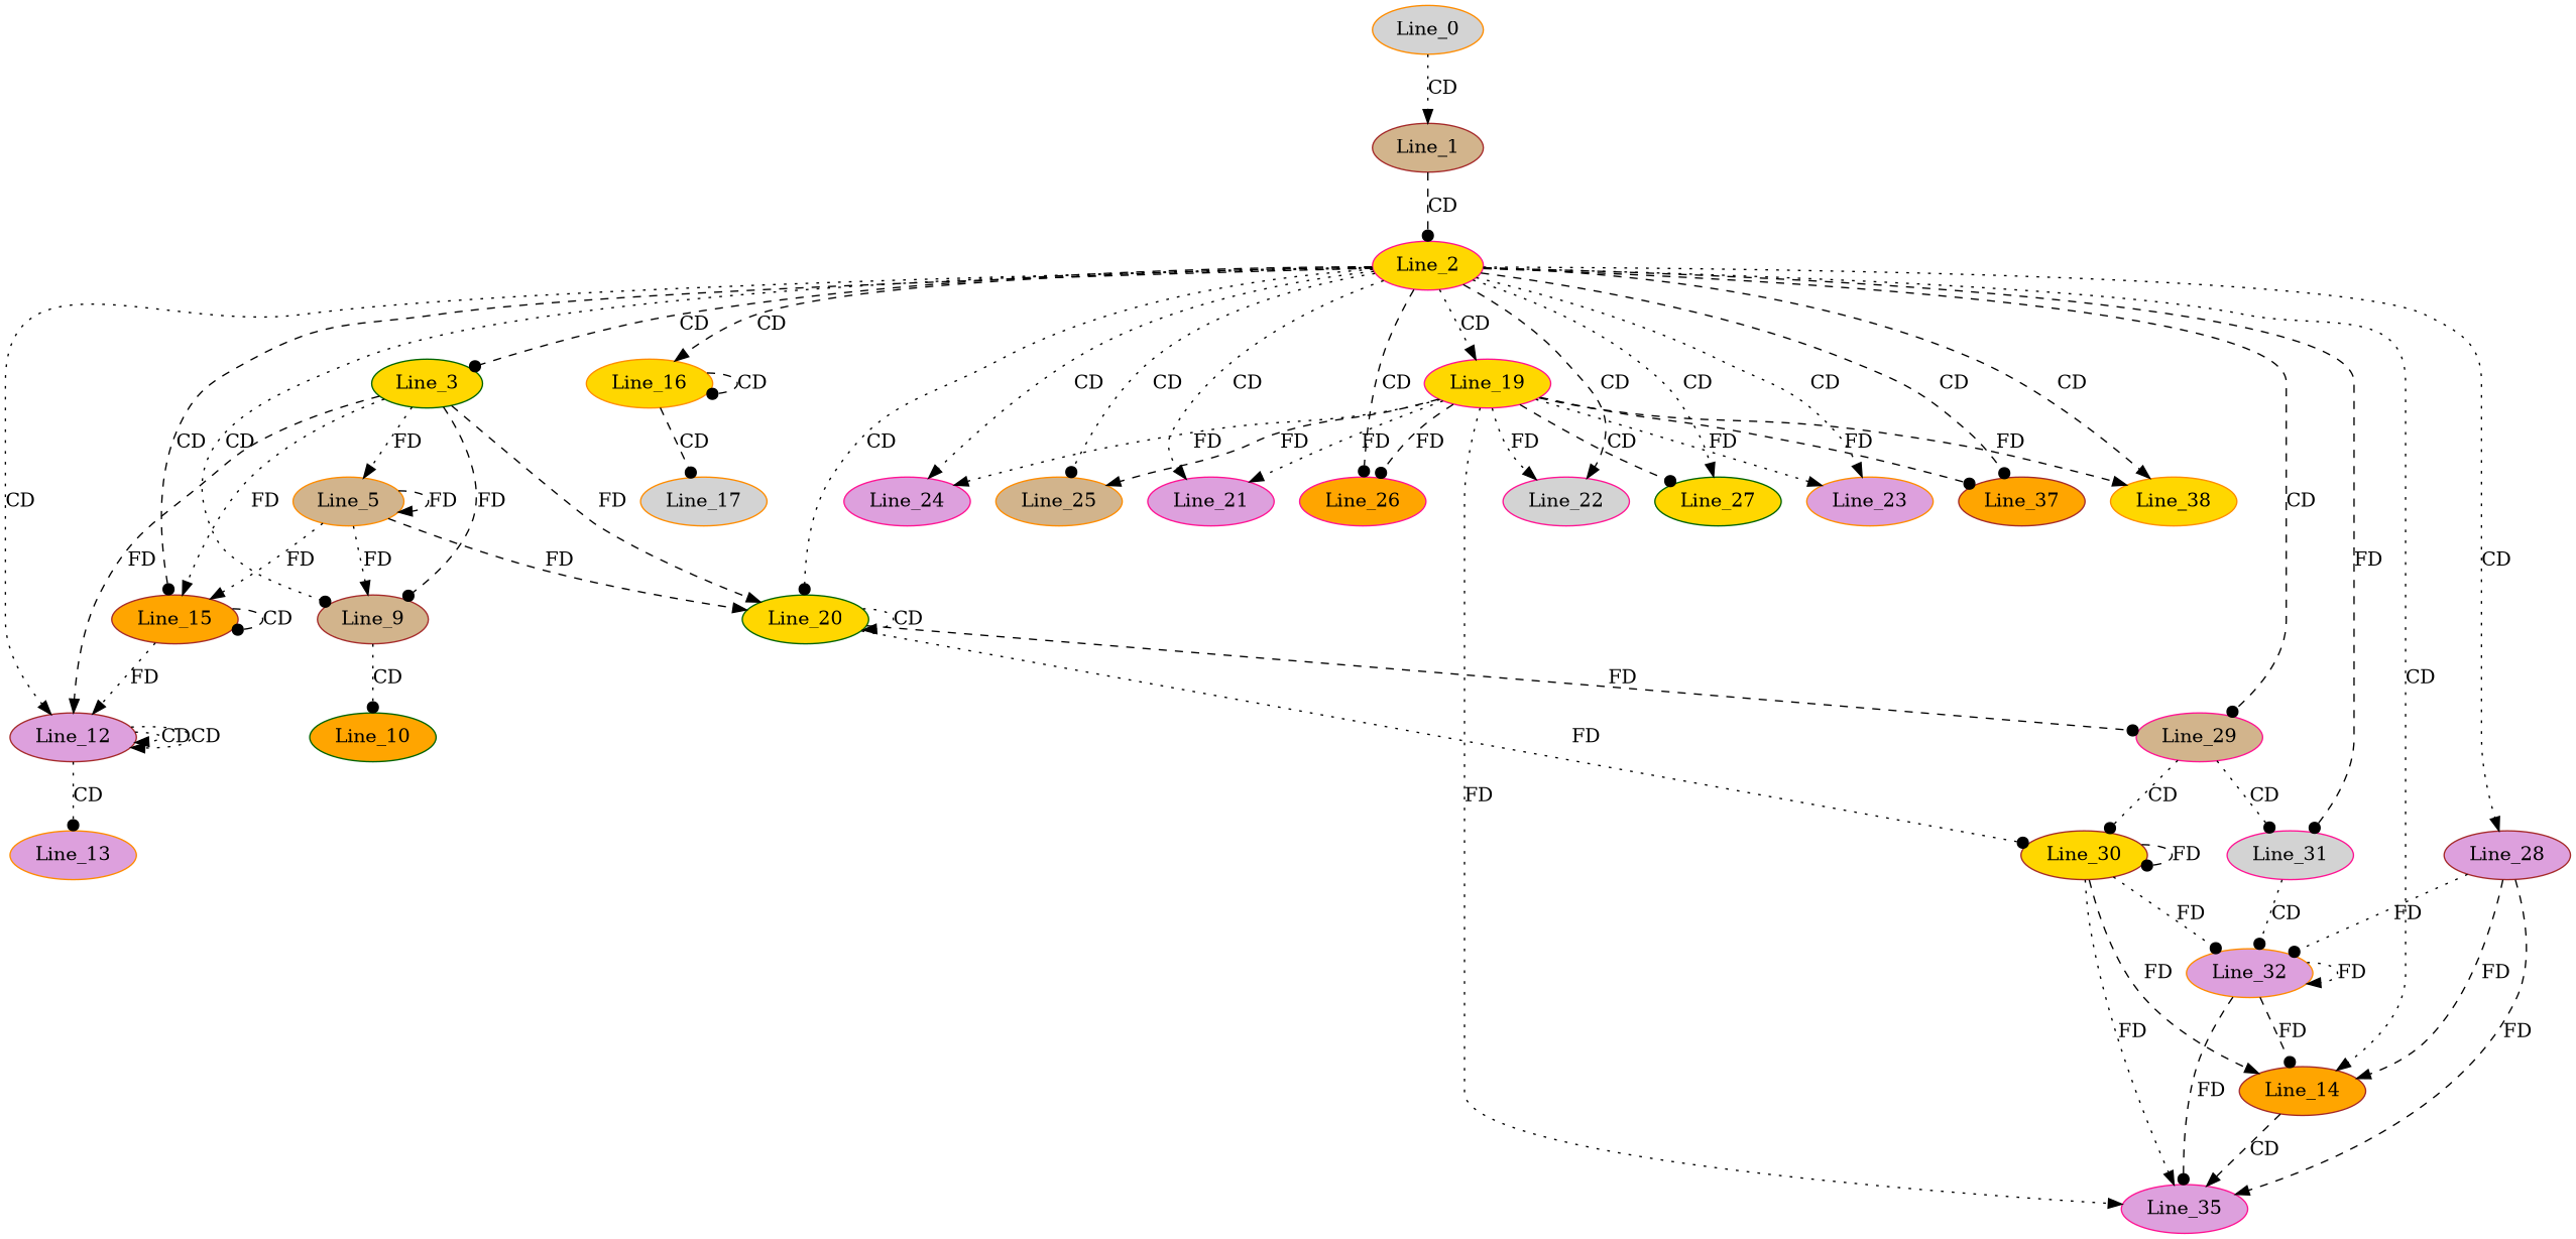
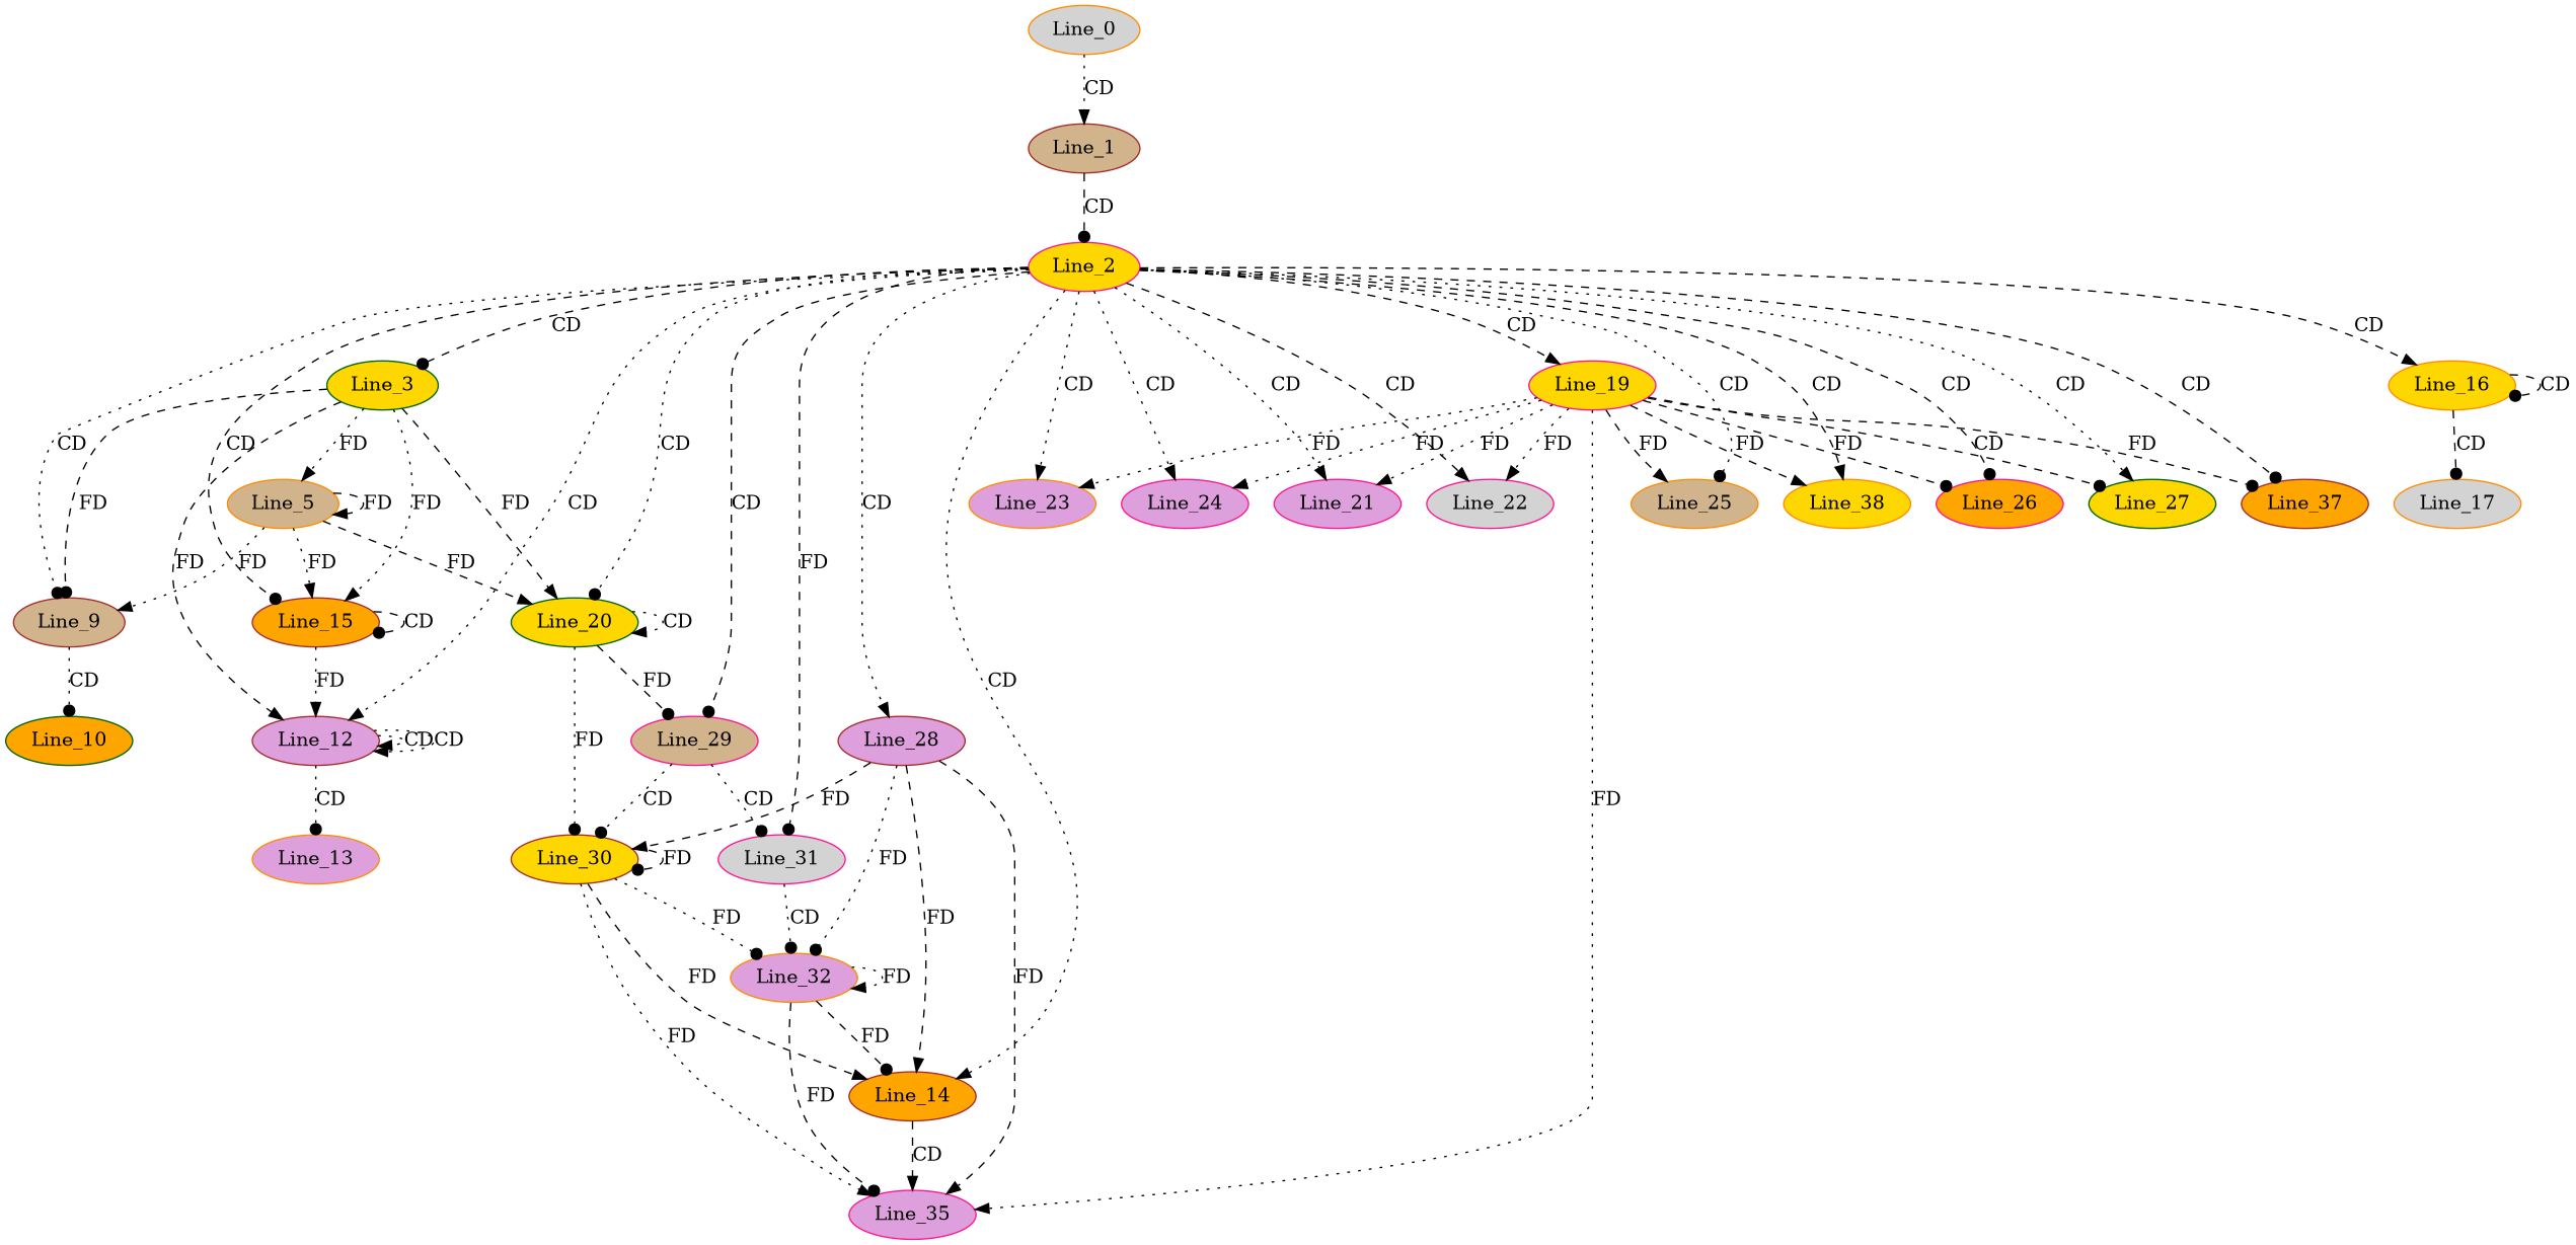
  digraph {
    node [color=darkorange fillcolor=gold style=filled]
    edge [arrowhead=normal style=dotted]
    Line_0 [fillcolor=lightgrey]
    Line_1 [color=brown fillcolor=tan]
    Line_2 [color=deeppink]
    Line_3 [color=darkgreen]
    Line_9 [color=brown fillcolor=tan]
    Line_12 [color=brown fillcolor=plum]
    Line_15 [color=brown fillcolor=orange]
    Line_16
    Line_19 [color=deeppink]
    Line_20 [color=darkgreen]
    Line_21 [color=deeppink fillcolor=plum]
    Line_22 [color=deeppink fillcolor=lightgrey]
    Line_23 [fillcolor=plum]
    Line_24 [color=deeppink fillcolor=plum]
    Line_25 [fillcolor=tan]
    Line_26 [color=deeppink fillcolor=orange]
    Line_27 [color=darkgreen]
    Line_28 [color=brown fillcolor=plum]
    Line_29 [color=deeppink fillcolor=tan]
    Line_31 [color=deeppink fillcolor=lightgrey]
    n21 [color=brown fillcolor=orange label=Line_14]
    Line_37 [color=brown fillcolor=orange]
    Line_38
    Line_5 [fillcolor=tan]
    Line_10 [color=darkgreen fillcolor=orange]
    Line_13 [fillcolor=plum]
    Line_17 [fillcolor=lightgrey]
    Line_35 [color=deeppink fillcolor=plum]
    Line_30 [color=brown]
    Line_32 [fillcolor=plum]
    Line_0 -> Line_1 [label=CD]
    Line_1 -> Line_2 [arrowhead=dot label=CD style=dashed]
    Line_2 -> Line_3 [arrowhead=dot label=CD style=dashed]
    Line_2 -> Line_9 [arrowhead=dot label=CD]
    Line_2 -> Line_12 [label=CD]
    Line_2 -> Line_15 [arrowhead=dot label=CD style=dashed]
    Line_2 -> Line_16 [label=CD style=dashed]
-   Line_2 -> Line_19 [label=CD]
+   Line_2 -> Line_19 [label=CD style=dashed]
    Line_2 -> Line_20 [arrowhead=dot label=CD]
    Line_2 -> Line_21 [label=CD]
    Line_2 -> Line_22 [label=CD style=dashed]
    Line_2 -> Line_23 [label=CD]
    Line_2 -> Line_24 [label=CD]
    Line_2 -> Line_25 [arrowhead=dot label=CD]
    Line_2 -> Line_26 [arrowhead=dot label=CD style=dashed]
    Line_2 -> Line_27 [label=CD]
    Line_2 -> Line_28 [label=CD]
    Line_2 -> Line_29 [arrowhead=dot label=CD style=dashed]
    Line_2 -> Line_31 [arrowhead=dot label=FD style=dashed]
    Line_2 -> n21 [label=CD]
    Line_2 -> Line_37 [arrowhead=dot label=CD style=dashed]
    Line_2 -> Line_38 [label=CD style=dashed]
    Line_3 -> Line_9 [arrowhead=dot label=FD style=dashed]
    Line_3 -> Line_12 [label=FD style=dashed]
    Line_3 -> Line_15 [label=FD]
    Line_3 -> Line_20 [label=FD style=dashed]
    Line_3 -> Line_5 [label=FD]
    Line_9 -> Line_10 [arrowhead=dot label=CD]
    Line_12 -> Line_12 [label=CD]
    Line_12 -> Line_12 [label=CD]
    Line_12 -> Line_13 [arrowhead=dot label=CD]
    Line_15 -> Line_12 [label=FD]
    Line_15 -> Line_15 [arrowhead=dot label=CD style=dashed]
    Line_16 -> Line_16 [arrowhead=dot label=CD style=dashed]
    Line_16 -> Line_17 [arrowhead=dot label=CD style=dashed]
    Line_19 -> Line_21 [label=FD]
    Line_19 -> Line_22 [label=FD]
    Line_19 -> Line_23 [label=FD]
    Line_19 -> Line_24 [label=FD]
    Line_19 -> Line_25 [label=FD style=dashed]
    Line_19 -> Line_26 [arrowhead=dot label=FD style=dashed]
    Line_19 -> Line_27 [arrowhead=dot label=CD style=dashed]
    Line_19 -> Line_37 [arrowhead=dot label=FD style=dashed]
    Line_19 -> Line_38 [label=FD style=dashed]
    Line_19 -> Line_35 [label=FD]
    Line_20 -> Line_20 [label=CD]
    Line_20 -> Line_29 [arrowhead=dot label=FD style=dashed]
    Line_20 -> Line_30 [arrowhead=dot label=FD]
    Line_28 -> n21 [label=FD style=dashed]
    Line_28 -> Line_35 [label=FD style=dashed]
+   Line_28 -> Line_30 [label=FD style=dashed]
    Line_28 -> Line_32 [arrowhead=dot label=FD]
    Line_29 -> Line_31 [arrowhead=dot label=CD]
    Line_29 -> Line_30 [arrowhead=dot label=CD]
    Line_31 -> Line_32 [arrowhead=dot label=CD]
    n21 -> Line_35 [label=CD style=dashed]
    Line_5 -> Line_9 [label=FD]
    Line_5 -> Line_15 [label=FD]
    Line_5 -> Line_20 [label=FD style=dashed]
    Line_5 -> Line_5 [label=FD style=dashed]
    Line_30 -> n21 [label=FD style=dashed]
    Line_30 -> Line_35 [label=FD]
    Line_30 -> Line_30 [arrowhead=dot label=FD style=dashed]
    Line_30 -> Line_32 [arrowhead=dot label=FD]
    Line_32 -> n21 [arrowhead=dot label=FD style=dashed]
    Line_32 -> Line_35 [arrowhead=dot label=FD style=dashed]
    Line_32 -> Line_32 [label=FD]
  }
